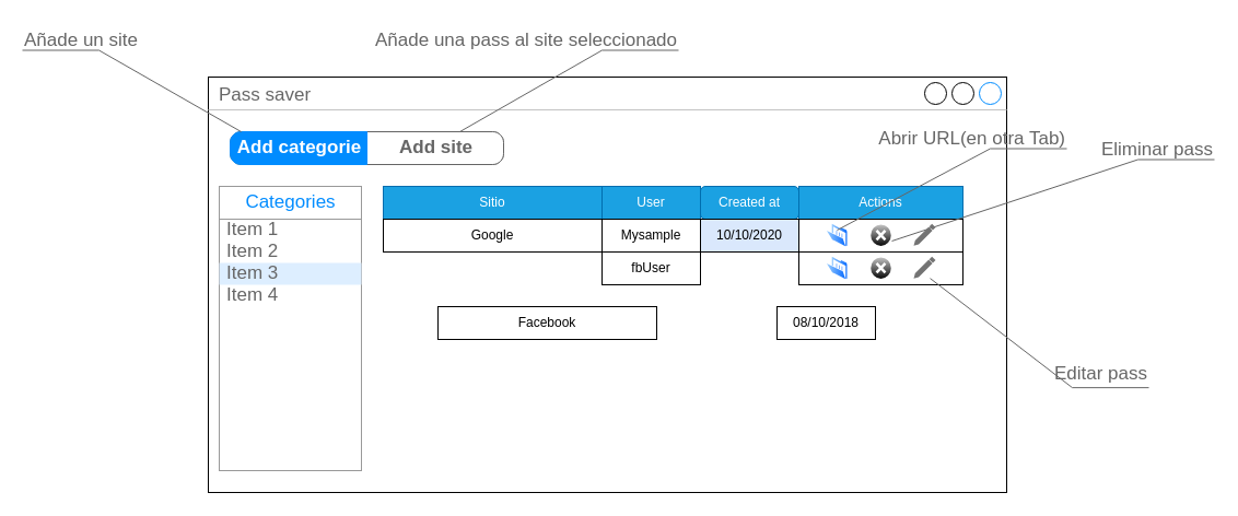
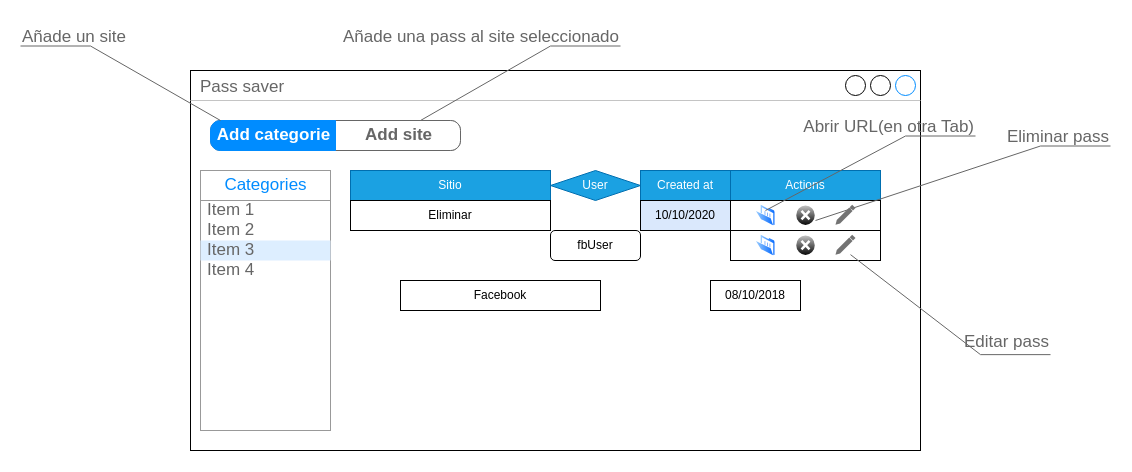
  <mxCell id="0" />
  <mxCell id="1" parent="0" />
  <mxCell id="2" value="Pass saver" style="strokeWidth=1;shadow=0;dashed=0;align=center;html=1;shape=mxgraph.mockup.containers.window;align=left;verticalAlign=top;spacingLeft=8;strokeColor2=#008cff;strokeColor3=#c4c4c4;fontColor=#666666;mainText=;fontSize=17;labelBackgroundColor=none;" parent="1" vertex="1"><mxGeometry x="190" y="70" width="730" height="380" as="geometry" /></mxCell>
  <mxCell id="3" value="" style="strokeWidth=1;shadow=0;dashed=0;align=center;html=1;shape=mxgraph.mockup.forms.rrect;rSize=0;strokeColor=#999999;fillColor=#ffffff;" parent="1" vertex="1"><mxGeometry x="200" y="170" width="130" height="260" as="geometry" /></mxCell>
  <mxCell id="4" value="Categories" style="strokeWidth=1;shadow=0;dashed=0;align=center;html=1;shape=mxgraph.mockup.forms.rrect;rSize=0;strokeColor=#999999;fontColor=#008cff;fontSize=17;fillColor=#ffffff;resizeWidth=1;" parent="3" vertex="1"><mxGeometry width="130" height="30" relative="1" as="geometry" /></mxCell>
  <mxCell id="5" value="Item 1" style="strokeWidth=1;shadow=0;dashed=0;align=center;html=1;shape=mxgraph.mockup.forms.anchor;fontSize=17;fontColor=#666666;align=left;spacingLeft=5;resizeWidth=1;" parent="3" vertex="1"><mxGeometry width="130" height="20" relative="1" as="geometry"><mxPoint y="30" as="offset" /></mxGeometry></mxCell>
  <mxCell id="6" value="Item 2" style="strokeWidth=1;shadow=0;dashed=0;align=center;html=1;shape=mxgraph.mockup.forms.anchor;fontSize=17;fontColor=#666666;align=left;spacingLeft=5;resizeWidth=1;" parent="3" vertex="1"><mxGeometry width="130" height="20" relative="1" as="geometry"><mxPoint y="50" as="offset" /></mxGeometry></mxCell>
  <mxCell id="7" value="Item 3" style="strokeWidth=1;shadow=0;dashed=0;align=center;html=1;shape=mxgraph.mockup.forms.rrect;rSize=0;fontSize=17;fontColor=#666666;align=left;spacingLeft=5;fillColor=#ddeeff;strokeColor=none;resizeWidth=1;" parent="3" vertex="1"><mxGeometry width="130" height="20" relative="1" as="geometry"><mxPoint y="70" as="offset" /></mxGeometry></mxCell>
  <mxCell id="8" value="Item 4" style="strokeWidth=1;shadow=0;dashed=0;align=center;html=1;shape=mxgraph.mockup.forms.anchor;fontSize=17;fontColor=#666666;align=left;spacingLeft=5;resizeWidth=1;" parent="3" vertex="1"><mxGeometry width="130" height="20" relative="1" as="geometry"><mxPoint y="90" as="offset" /></mxGeometry></mxCell>
  <mxCell id="9" value="" style="strokeWidth=1;shadow=0;dashed=0;align=center;html=1;shape=mxgraph.mockup.rrect;rSize=10;fillColor=#ffffff;strokeColor=#666666;" parent="1" vertex="1"><mxGeometry x="210" y="120" width="250" height="30" as="geometry" /></mxCell>
  <mxCell id="10" value="Add site" style="strokeColor=inherit;fillColor=inherit;gradientColor=inherit;strokeWidth=1;shadow=0;dashed=0;align=center;html=1;shape=mxgraph.mockup.rightButton;rSize=10;fontSize=17;fontColor=#666666;fontStyle=1;resizeHeight=1;" parent="9" vertex="1"><mxGeometry x="1" width="125" height="30" relative="1" as="geometry"><mxPoint x="-125" as="offset" /></mxGeometry></mxCell>
  <mxCell id="11" value="Add categorie" style="strokeWidth=1;shadow=0;dashed=0;align=center;html=1;shape=mxgraph.mockup.leftButton;rSize=10;fontSize=17;fontColor=#ffffff;fontStyle=1;fillColor=#008cff;strokeColor=#008cff;resizeHeight=1;" parent="9" vertex="1"><mxGeometry width="125" height="30" relative="1" as="geometry" /></mxCell>
  <mxCell id="12" value="Sitio" style="rounded=0;whiteSpace=wrap;html=1;fillColor=#1ba1e2;strokeColor=#006EAF;fontColor=#ffffff;" parent="1" vertex="1"><mxGeometry x="350" y="170" width="200" height="30" as="geometry" /></mxCell>
- <mxCell id="13" value="User" style="rounded=0;whiteSpace=wrap;html=1;fillColor=#1ba1e2;strokeColor=#006EAF;fontColor=#ffffff;" parent="1" vertex="1"><mxGeometry x="550" y="170" width="90" height="30" as="geometry" /></mxCell>
+ <mxCell id="13" value="User" style="rhombus;whiteSpace=wrap;html=1;fillColor=#1ba1e2;strokeColor=#006EAF;fontColor=#ffffff;" parent="1" vertex="1"><mxGeometry x="550" y="170" width="90" height="30" as="geometry" /></mxCell>
  <mxCell id="14" value="Actions" style="rounded=0;whiteSpace=wrap;html=1;fillColor=#1ba1e2;strokeColor=#006EAF;fontColor=#ffffff;" parent="1" vertex="1"><mxGeometry x="730" y="170" width="150" height="30" as="geometry" /></mxCell>
- <mxCell id="15" value="Created at" style="whiteSpace=wrap;html=1;fillColor=#1ba1e2;strokeColor=#006EAF;fontColor=#ffffff;rounded=1;" parent="1" vertex="1"><mxGeometry x="640" y="170" width="90" height="30" as="geometry" /></mxCell>
- <mxCell id="16" value="Google" style="rounded=0;whiteSpace=wrap;html=1;" parent="1" vertex="1"><mxGeometry x="350" y="200" width="200" height="30" as="geometry" /></mxCell>
- <mxCell id="17" value="Mysample" style="rounded=0;whiteSpace=wrap;html=1;" parent="1" vertex="1"><mxGeometry x="550" y="200" width="90" height="30" as="geometry" /></mxCell>
+ <mxCell id="15" value="Created at" style="rounded=0;whiteSpace=wrap;html=1;fillColor=#1ba1e2;strokeColor=#006EAF;fontColor=#ffffff;" parent="1" vertex="1"><mxGeometry x="640" y="170" width="90" height="30" as="geometry" /></mxCell>
+ <mxCell id="16" value="Eliminar" style="rounded=0;whiteSpace=wrap;html=1;" parent="1" vertex="1"><mxGeometry x="350" y="200" width="200" height="30" as="geometry" /></mxCell>
  <mxCell id="18" value="" style="rounded=0;whiteSpace=wrap;html=1;" parent="1" vertex="1"><mxGeometry x="730" y="200" width="150" height="30" as="geometry" /></mxCell>
  <mxCell id="19" value="10/10/2020" style="rounded=0;whiteSpace=wrap;html=1;fillColor=#dae8fc;" parent="1" vertex="1"><mxGeometry x="640" y="200" width="90" height="30" as="geometry" /></mxCell>
  <mxCell id="20" value="Facebook" style="rounded=0;whiteSpace=wrap;html=1;" parent="1" vertex="1"><mxGeometry x="400" y="280" width="200" height="30" as="geometry" /></mxCell>
- <mxCell id="21" value="fbUser" style="rounded=0;whiteSpace=wrap;html=1;" parent="1" vertex="1"><mxGeometry x="550" y="230" width="90" height="30" as="geometry" /></mxCell>
+ <mxCell id="21" value="fbUser" style="whiteSpace=wrap;html=1;rounded=1;" parent="1" vertex="1"><mxGeometry x="550" y="230" width="90" height="30" as="geometry" /></mxCell>
  <mxCell id="22" value="&lt;span style=&quot;color: rgba(0 , 0 , 0 , 0) ; font-family: monospace ; font-size: 0px&quot;&gt;%3CmxGraphModel%3E%3Croot%3E%3CmxCell%20id%3D%220%22%2F%3E%3CmxCell%20id%3D%221%22%20parent%3D%220%22%2F%3E%3CmxCell%20id%3D%222%22%20value%3D%22%22%20style%3D%22verticalLabelPosition%3Dbottom%3BverticalAlign%3Dtop%3Bhtml%3D1%3Bshadow%3D0%3Bdashed%3D0%3BstrokeWidth%3D1%3Bshape%3Dmxgraph.ios.iDeleteApp%3BfillColor%3D%23cccccc%3BfillColor2%3D%23000000%3BstrokeColor%3D%23ffffff%3B%22%20vertex%3D%221%22%20parent%3D%221%22%3E%3CmxGeometry%20x%3D%22660%22%20y%3D%22194.13%22%20width%3D%2220%22%20height%3D%2221%22%20as%3D%22geometry%22%2F%3E%3C%2FmxCell%3E%3CmxCell%20id%3D%223%22%20value%3D%22%22%20style%3D%22aspect%3Dfixed%3Bperimeter%3DellipsePerimeter%3Bhtml%3D1%3Balign%3Dcenter%3Bshadow%3D0%3Bdashed%3D0%3BspacingTop%3D3%3Bimage%3Bimage%3Dimg%2Flib%2Factive_directory%2Ffolder_open.svg%3B%22%20vertex%3D%221%22%20parent%3D%221%22%3E%3CmxGeometry%20x%3D%22620%22%20y%3D%22194.13%22%20width%3D%2220%22%20height%3D%2221.74%22%20as%3D%22geometry%22%2F%3E%3C%2FmxCell%3E%3C%2Froot%3E%3C%2FmxGraphModel%3E&lt;/span&gt;" style="rounded=0;whiteSpace=wrap;html=1;" parent="1" vertex="1"><mxGeometry x="730" y="230" width="150" height="30" as="geometry" /></mxCell>
  <mxCell id="23" value="08/10/2018" style="rounded=0;whiteSpace=wrap;html=1;" parent="1" vertex="1"><mxGeometry x="710" y="280" width="90" height="30" as="geometry" /></mxCell>
  <mxCell id="24" value="" style="verticalLabelPosition=bottom;verticalAlign=top;html=1;shadow=0;dashed=0;strokeWidth=1;shape=mxgraph.ios.iDeleteApp;fillColor=#cccccc;fillColor2=#000000;strokeColor=#ffffff;" parent="1" vertex="1"><mxGeometry x="795" y="204.13" width="20" height="21" as="geometry" /></mxCell>
  <mxCell id="25" value="" style="aspect=fixed;perimeter=ellipsePerimeter;html=1;align=center;shadow=0;dashed=0;spacingTop=3;image;image=img/lib/active_directory/folder_open.svg;" parent="1" vertex="1"><mxGeometry x="755" y="204.13" width="20" height="21.74" as="geometry" /></mxCell>
  <mxCell id="26" value="" style="verticalLabelPosition=bottom;verticalAlign=top;html=1;shadow=0;dashed=0;strokeWidth=1;shape=mxgraph.ios.iDeleteApp;fillColor=#cccccc;fillColor2=#000000;strokeColor=#ffffff;" parent="1" vertex="1"><mxGeometry x="795" y="234.13" width="20" height="21" as="geometry" /></mxCell>
  <mxCell id="27" value="" style="aspect=fixed;perimeter=ellipsePerimeter;html=1;align=center;shadow=0;dashed=0;spacingTop=3;image;image=img/lib/active_directory/folder_open.svg;" parent="1" vertex="1"><mxGeometry x="755" y="234.13" width="20" height="21.74" as="geometry" /></mxCell>
  <mxCell id="28" value="Abrir URL(en otra Tab)" style="strokeWidth=1;shadow=0;dashed=0;align=center;html=1;shape=mxgraph.mockup.text.callout;linkText=;textSize=17;textColor=#666666;callDir=NE;callStyle=line;fontSize=17;fontColor=#666666;align=right;verticalAlign=top;strokeColor=#666666;" parent="1" vertex="1"><mxGeometry x="765" y="110" width="210" height="100" as="geometry" /></mxCell>
  <mxCell id="29" value="Eliminar pass" style="strokeWidth=1;shadow=0;dashed=0;align=center;html=1;shape=mxgraph.mockup.text.callout;linkText=;textSize=17;textColor=#666666;callDir=NE;callStyle=line;fontSize=17;fontColor=#666666;align=right;verticalAlign=top;strokeColor=#666666;" parent="1" vertex="1"><mxGeometry x="815" y="120" width="295" height="100" as="geometry" /></mxCell>
  <mxCell id="30" value="Añade un site" style="strokeWidth=1;shadow=0;dashed=0;align=center;html=1;shape=mxgraph.mockup.text.callout;linkText=;textSize=17;textColor=#666666;callDir=NW;callStyle=line;fontSize=17;fontColor=#666666;align=left;verticalAlign=top;strokeColor=#666666;" parent="1" vertex="1"><mxGeometry x="20" y="20" width="200" height="100" as="geometry" /></mxCell>
  <mxCell id="31" value="Añade una pass al site seleccionado" style="strokeWidth=1;shadow=0;dashed=0;align=center;html=1;shape=mxgraph.mockup.text.callout;linkText=;textSize=17;textColor=#666666;callDir=NE;callStyle=line;fontSize=17;fontColor=#666666;align=right;verticalAlign=top;strokeColor=#666666;" parent="1" vertex="1"><mxGeometry x="420" y="20" width="200" height="100" as="geometry" /></mxCell>
  <mxCell id="32" value="" style="dashed=0;aspect=fixed;verticalLabelPosition=bottom;verticalAlign=top;align=center;shape=mxgraph.gmdl.edit;strokeColor=none;fillColor=#737373;shadow=0;" vertex="1" parent="1"><mxGeometry x="835" y="204.13" width="20" height="20" as="geometry" /></mxCell>
  <mxCell id="33" value="Editar pass" style="strokeWidth=1;shadow=0;dashed=0;align=center;html=1;shape=mxgraph.mockup.text.callout;linkText=;textSize=17;textColor=#666666;callDir=SE;callStyle=line;fontSize=17;fontColor=#666666;align=right;verticalAlign=bottom;strokeColor=#666666;" vertex="1" parent="1"><mxGeometry x="850" y="254.13" width="200" height="100" as="geometry" /></mxCell>
  <mxCell id="34" value="" style="dashed=0;aspect=fixed;verticalLabelPosition=bottom;verticalAlign=top;align=center;shape=mxgraph.gmdl.edit;strokeColor=none;fillColor=#737373;shadow=0;" vertex="1" parent="1"><mxGeometry x="835" y="234.13" width="20" height="20" as="geometry" /></mxCell>
